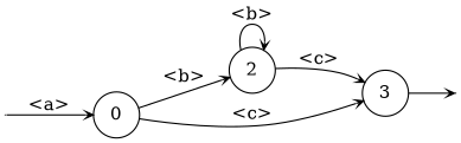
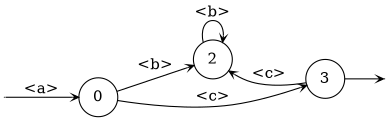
  digraph {
    rankdir=LR
    vcsn_context="{ε} → RatE[[abc]? → 𝔹]"
    node [shape=circle style=rounded]
    edge [arrowhead=vee arrowsize=.6]
    I1 [shape=point width=0 style=""]
    F3 [shape=point width=0 style=""]
    n3 [label=0 width=0.5]
    2 [width=0.5]
    3 [width=0.5]
    subgraph sub_1 {
      I1
      F3
    }
    subgraph sub_2 {
      n3
      2
      3
    }
    I1 -> n3 [label="<a>"]
    n3 -> 2 [label="<b>"]
    n3 -> 3 [label="<c>"]
    2 -> 2 [label="<b>"]
-   2 -> 3 [label="<c>"]
+   3 -> 2 [label="<c>"]
    3 -> F3
  }
